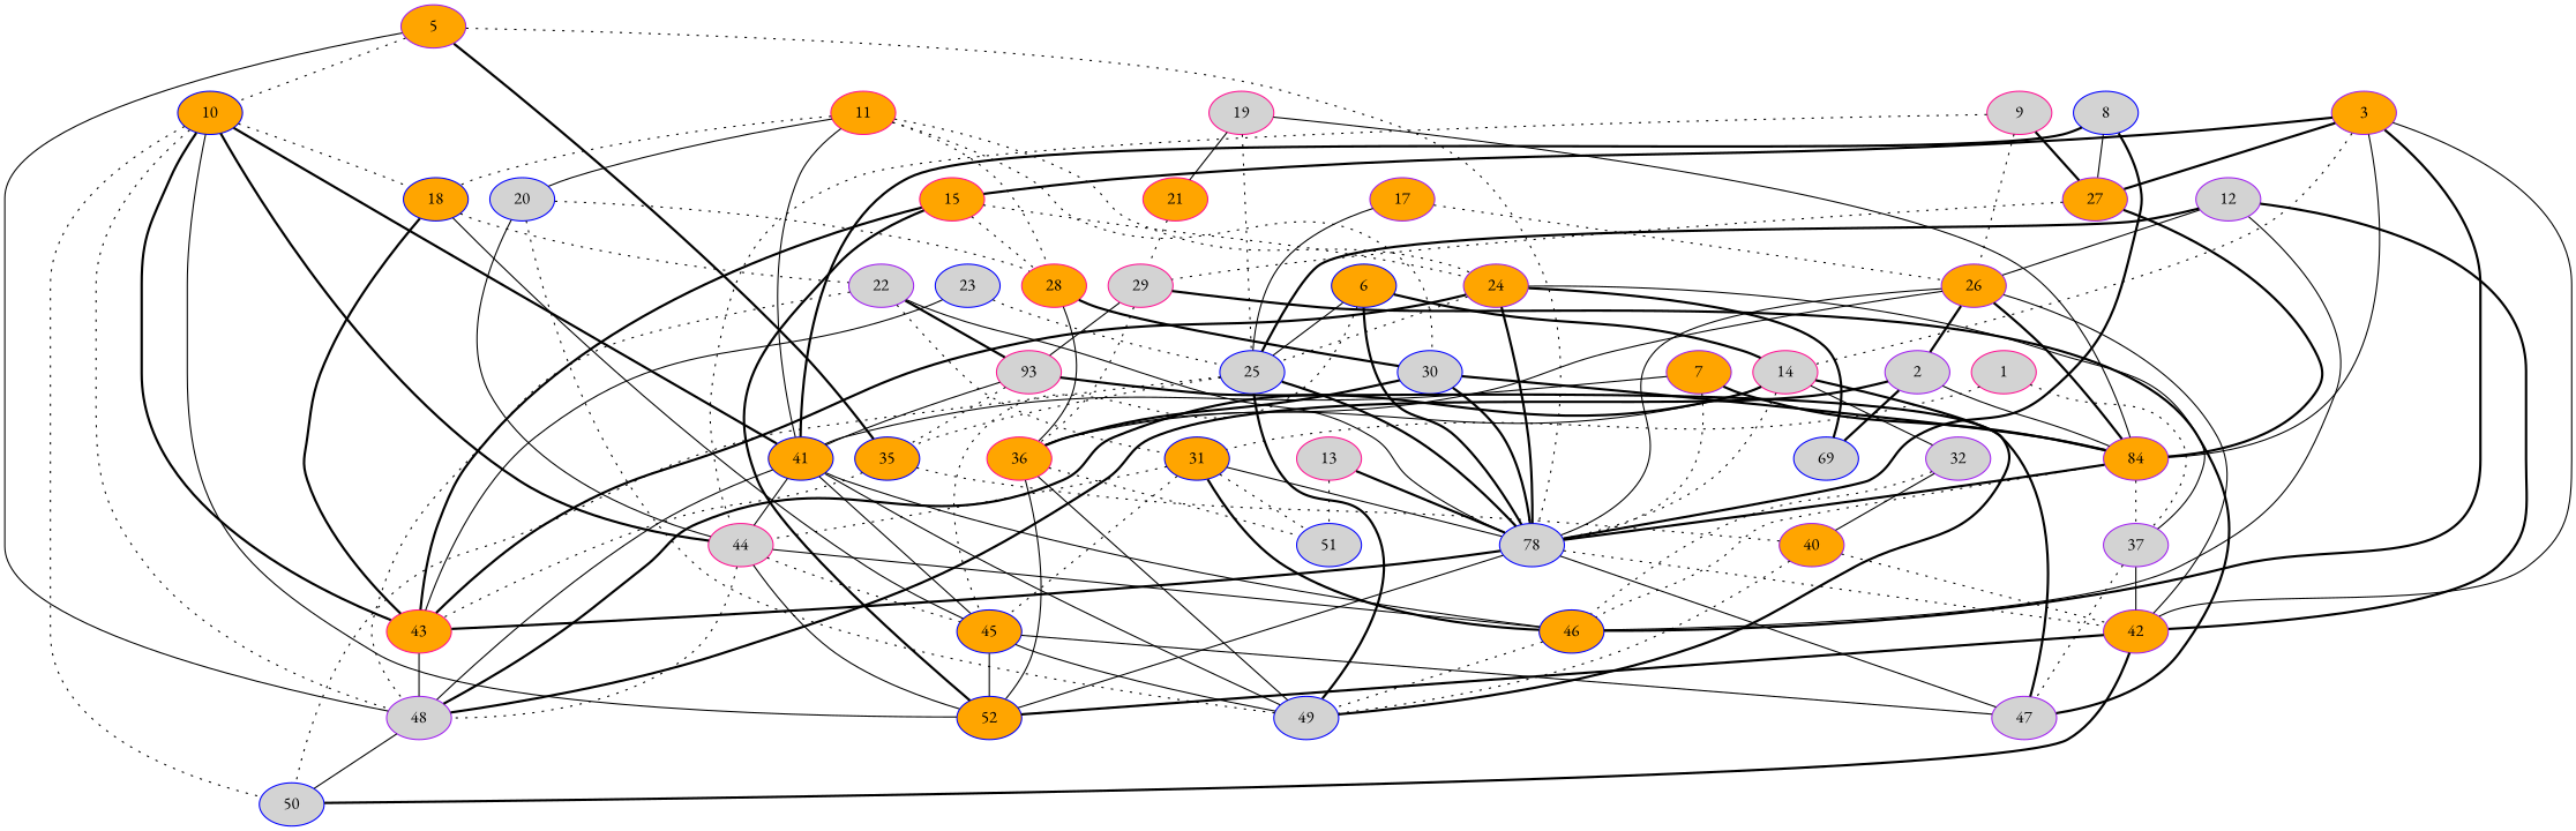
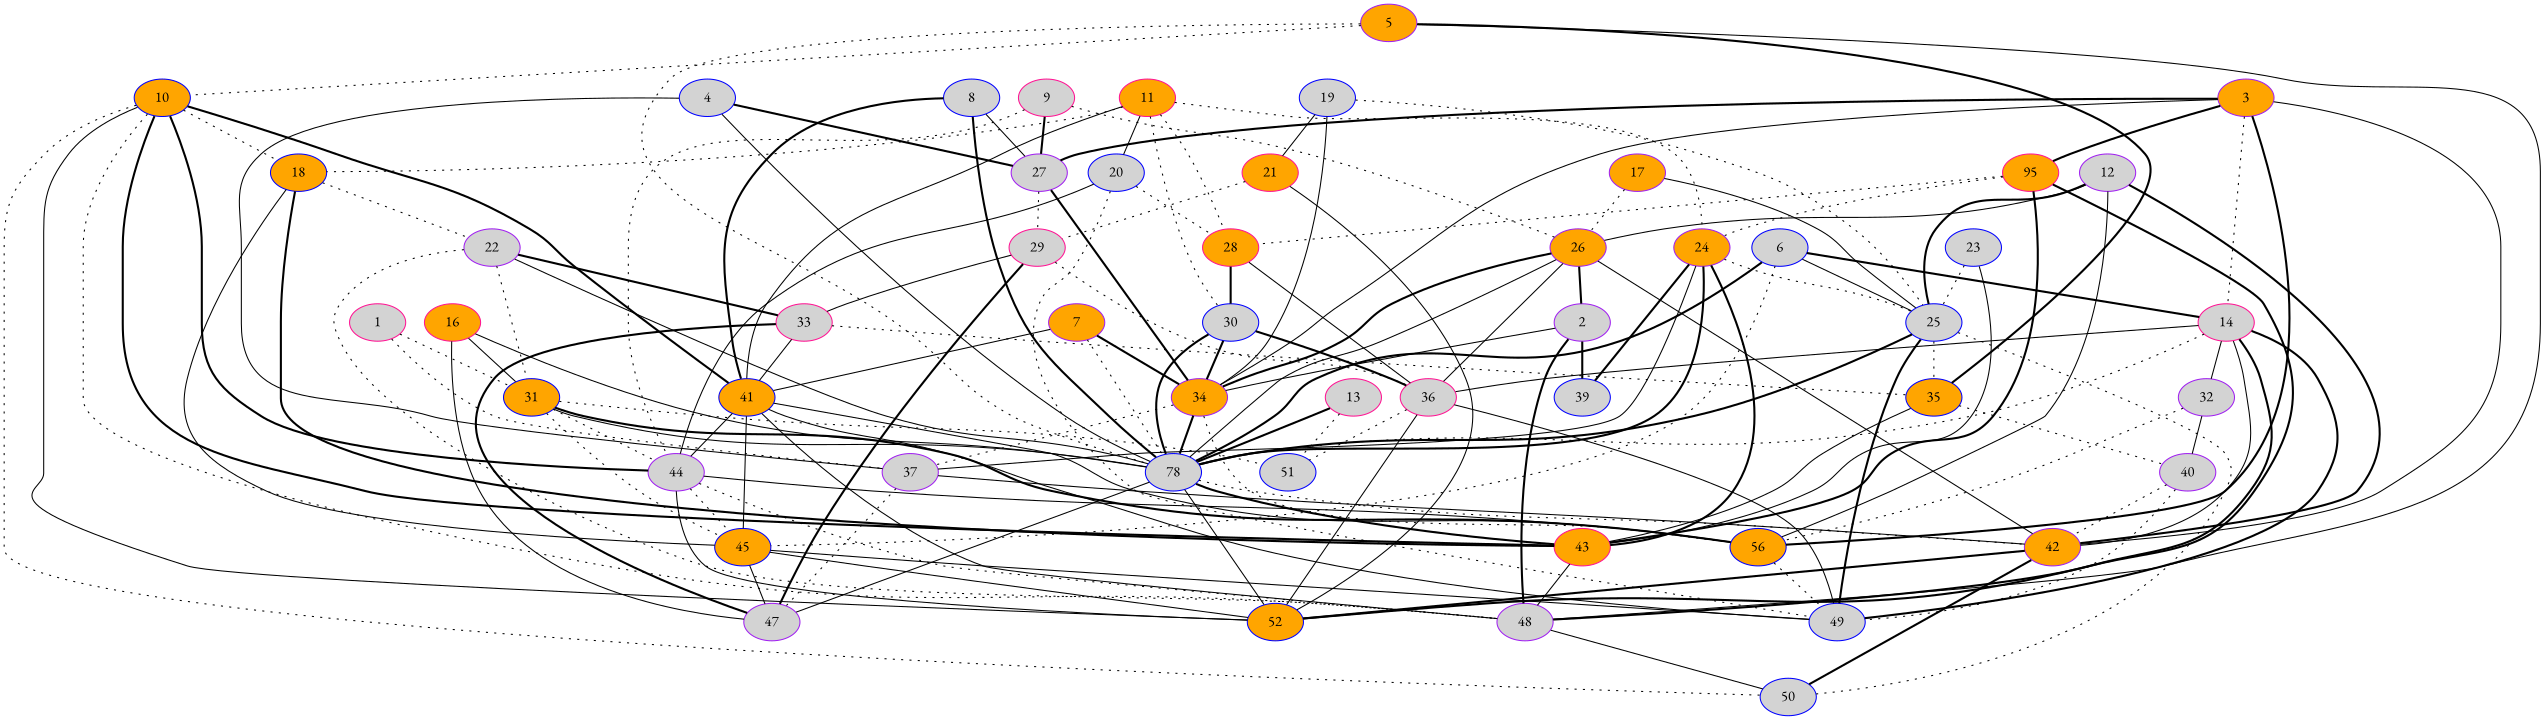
  graph {
    fontname="EB Garamond"
    node [color=blue fillcolor=lightgrey fontname="EB Garamond" style=filled]
    edge [fontname="EB Garamond" style=solid weight=1.0]
    1 [color=deeppink]
    31 [fillcolor=orange]
    37 [color=purple]
-   46 [fillcolor=orange]
+   46 [fillcolor=orange label=56]
    n5 [label=78]
    45 [fillcolor=orange]
-   44 [color=deeppink]
+   44 [color=purple]
    51
    42 [color=purple fillcolor=orange]
    47 [color=purple]
    2 [color=purple]
-   34 [color=purple fillcolor=orange label=84]
-   39 [label=69]
+   34 [color=purple fillcolor=orange]
+   39
    48 [color=purple]
    50
    3 [color=purple fillcolor=orange]
    14 [color=deeppink]
-   15 [color=deeppink fillcolor=orange]
-   27 [color=purple fillcolor=orange]
+   15 [color=deeppink fillcolor=orange label=95]
+   27 [color=purple]
    32 [color=purple]
-   36 [color=deeppink fillcolor=orange]
+   36 [color=deeppink]
    49
    43 [color=deeppink fillcolor=orange]
    52 [fillcolor=orange]
    24 [color=purple fillcolor=orange]
    28 [color=deeppink fillcolor=orange]
    29 [color=deeppink]
+   4
    5 [color=purple fillcolor=orange]
    10 [fillcolor=orange]
    35 [fillcolor=orange]
    41 [fillcolor=orange]
    18 [fillcolor=orange]
-   40 [color=purple fillcolor=orange]
-   6 [fillcolor=orange]
+   40 [color=purple]
+   6
    25
    7 [color=purple fillcolor=orange]
    8
    9 [color=deeppink]
    26 [color=purple fillcolor=orange]
    22 [color=purple]
    11 [color=deeppink fillcolor=orange]
    20
    30
    12 [color=purple]
    13 [color=deeppink]
+   16 [color=deeppink fillcolor=orange]
    17 [color=purple fillcolor=orange]
-   33 [color=deeppink label=93]
-   19 [color=deeppink]
+   33 [color=deeppink]
+   19
    21 [color=deeppink fillcolor=orange]
    23
    1 -- 31 [style=dotted]
    1 -- 37 [style=dotted]
    31 -- 46 [style=bold]
    31 -- n5 [weight=2.0]
    31 -- 45 [style=dotted]
    31 -- 44 [style=dotted]
    31 -- 51 [style=dotted]
    37 -- 42
    37 -- 47 [style=dotted]
    46 -- 49 [style=dotted]
    n5 -- 42 [style=dotted]
    n5 -- 47
    n5 -- 43 [style=bold]
    n5 -- 52
    45 -- 47
    45 -- 49
    45 -- 52
    44 -- 46
    44 -- 45 [style=dotted]
    44 -- 48 [style=dotted]
    44 -- 52
    42 -- 50 [style=bold]
    42 -- 52 [style=bold]
    2 -- 34
    2 -- 39 [style=bold]
    2 -- 48 [style=bold]
    34 -- 37 [style=dotted]
    34 -- 46 [style=dotted]
    34 -- n5 [style=bold]
    48 -- 50
    3 -- 46 [style=bold]
    3 -- 42
    3 -- 34
    3 -- 14 [style=dotted]
    3 -- 15 [style=bold]
    3 -- 27 [style=bold]
    14 -- n5 [style=dotted]
+   14 -- 42
    14 -- 48 [style=bold]
    14 -- 32
    14 -- 36
    14 -- 49 [style=bold]
    15 -- 43 [style=bold]
    15 -- 52 [style=bold]
    15 -- 24 [style=dotted]
    15 -- 28 [style=dotted]
    27 -- 34 [style=bold]
    27 -- 29 [style=dotted]
    32 -- 46 [style=dotted]
    32 -- 40
    36 -- 51 [style=dotted]
    36 -- 49
    36 -- 52
    43 -- 48
    24 -- 37
    24 -- n5 [style=bold]
    24 -- 39 [style=bold weight=2.0]
    24 -- 43 [style=bold]
    24 -- 25 [style=dotted]
    28 -- 36
    28 -- 30 [style=bold]
    29 -- 47 [style=bold]
    29 -- 36 [style=dotted]
    29 -- 33 [weight=2.0]
+   4 -- 37
+   4 -- n5
+   4 -- 27 [style=bold]
    5 -- n5 [style=dotted]
    5 -- 48
    5 -- 10 [style=dotted]
    5 -- 35 [style=bold]
    10 -- 44 [style=bold]
    10 -- 48 [style=dotted]
    10 -- 50 [style=dotted]
    10 -- 43 [style=bold]
    10 -- 52
    10 -- 41 [style=bold]
    10 -- 18 [style=dotted]
-   35 -- 43 [style=dotted]
+   35 -- 43
    35 -- 40 [style=dotted]
    41 -- 46
    41 -- 45
    41 -- 44 [weight=2.0]
    41 -- 48
    41 -- 49
    18 -- 45
    18 -- 43 [style=bold weight=2.0]
    18 -- 22 [style=dotted]
    40 -- 42 [style=dotted]
    40 -- 49 [style=dotted]
    6 -- n5 [style=bold]
    6 -- 45 [style=dotted]
    6 -- 14 [style=bold]
    6 -- 25
    25 -- n5 [style=bold]
    25 -- 50 [style=dotted]
    25 -- 49 [style=bold]
    25 -- 35 [style=dotted]
    7 -- n5 [style=dotted]
    7 -- 34 [style=bold]
    7 -- 41
    8 -- n5 [style=bold]
    8 -- 27
    8 -- 41 [style=bold]
    9 -- 44 [style=dotted]
    9 -- 27 [style=bold]
    9 -- 26 [style=dotted]
    26 -- n5
    26 -- 42
    26 -- 2 [style=bold]
    26 -- 34 [style=bold]
    26 -- 36
    22 -- 31 [style=dotted]
    22 -- n5
    22 -- 48 [style=dotted]
    22 -- 33 [style=bold]
    11 -- 24 [style=dotted]
    11 -- 28 [style=dotted]
    11 -- 41
    11 -- 18 [style=dotted]
    11 -- 20
    11 -- 30 [style=dotted]
    20 -- 44
    20 -- 49 [style=dotted]
    20 -- 28 [style=dotted]
    30 -- n5 [style=bold]
    30 -- 34 [style=bold]
    30 -- 36 [style=bold]
    12 -- 46
    12 -- 42 [style=bold]
    12 -- 25 [style=bold]
    12 -- 26
    13 -- n5 [style=bold weight=2.0]
    13 -- 51 [style=dotted]
+   16 -- 31
+   16 -- n5
+   16 -- 47
    17 -- 25
    17 -- 26 [style=dotted]
    33 -- 47 [style=bold]
    33 -- 35 [style=dotted]
    33 -- 41
    19 -- 34
    19 -- 25 [style=dotted]
    19 -- 21
+   21 -- 52
    21 -- 29 [style=dotted]
    23 -- 43
    23 -- 25 [style=dotted]
  }
